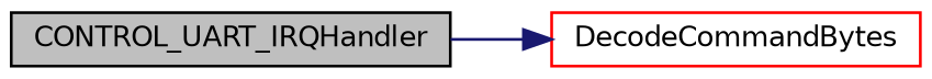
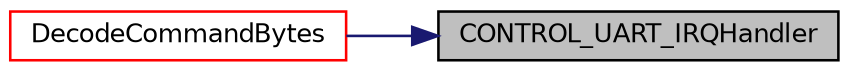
  digraph {
    rankdir=LR
    node [fontname=Helvetica fontsize=10 shape=record style=filled]
    n1 [color=black fillcolor=grey75 fontcolor=black height=0.2 label=CONTROL_UART_IRQHandler width=0.4]
    n2 [color=red fillcolor=white height=0.2 label=DecodeCommandBytes width=0.4]
-   n1 -> n2 [color=midnightblue fontname=Helvetica fontsize=10 labelfontname=Helvetica labelfontsize=10 style=solid]
+   n2 -> n1 [color=midnightblue fontname=Helvetica fontsize=10 labelfontname=Helvetica labelfontsize=10 style=solid]
  }
